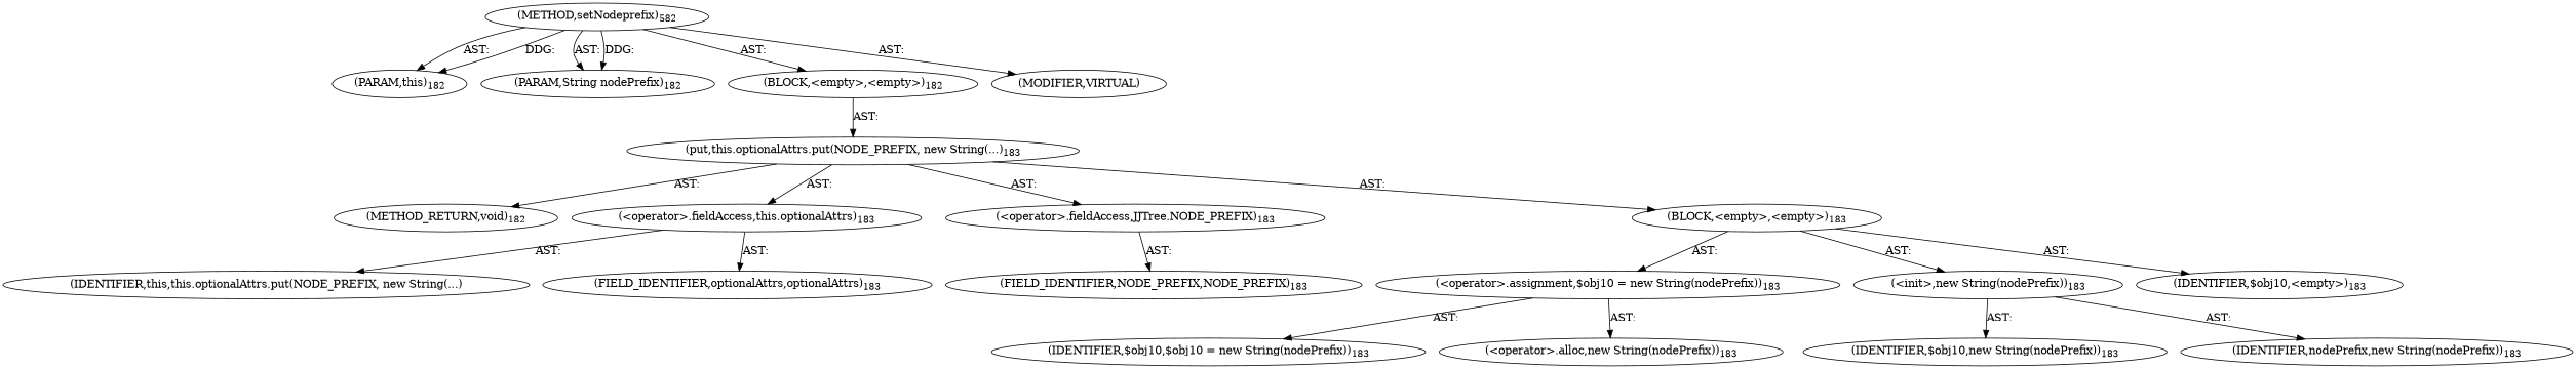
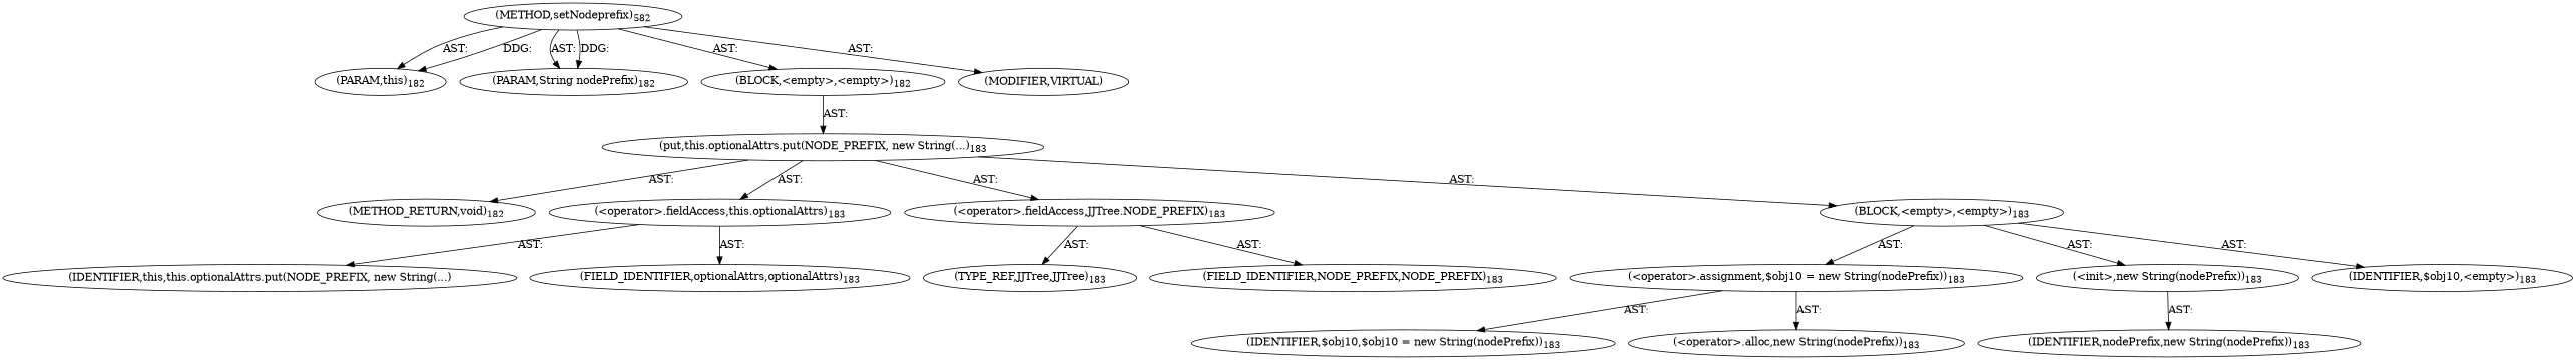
  digraph {
    n1 [label=<(METHOD,setNodeprefix)<SUB>582</SUB>>]
    n2 [label=<(PARAM,this)<SUB>182</SUB>>]
    n3 [label=<(PARAM,String nodePrefix)<SUB>182</SUB>>]
    n4 [label=<(BLOCK,&lt;empty&gt;,&lt;empty&gt;)<SUB>182</SUB>>]
    n5 [label=<(MODIFIER,VIRTUAL)>]
    n6 [label=<(put,this.optionalAttrs.put(NODE_PREFIX, new String(...)<SUB>183</SUB>>]
    n7 [label=<(METHOD_RETURN,void)<SUB>182</SUB>>]
    n8 [label=<(&lt;operator&gt;.fieldAccess,this.optionalAttrs)<SUB>183</SUB>>]
    n9 [label=<(&lt;operator&gt;.fieldAccess,JJTree.NODE_PREFIX)<SUB>183</SUB>>]
    n10 [label=<(BLOCK,&lt;empty&gt;,&lt;empty&gt;)<SUB>183</SUB>>]
    n11 [label=<(IDENTIFIER,this,this.optionalAttrs.put(NODE_PREFIX, new String(...)>]
    n12 [label=<(FIELD_IDENTIFIER,optionalAttrs,optionalAttrs)<SUB>183</SUB>>]
+   n13 [label=<(TYPE_REF,JJTree,JJTree)<SUB>183</SUB>>]
    n14 [label=<(FIELD_IDENTIFIER,NODE_PREFIX,NODE_PREFIX)<SUB>183</SUB>>]
    n15 [label=<(&lt;operator&gt;.assignment,$obj10 = new String(nodePrefix))<SUB>183</SUB>>]
    n16 [label=<(&lt;init&gt;,new String(nodePrefix))<SUB>183</SUB>>]
    n17 [label=<(IDENTIFIER,$obj10,&lt;empty&gt;)<SUB>183</SUB>>]
    n18 [label=<(IDENTIFIER,$obj10,$obj10 = new String(nodePrefix))<SUB>183</SUB>>]
    n19 [label=<(&lt;operator&gt;.alloc,new String(nodePrefix))<SUB>183</SUB>>]
-   n20 [label=<(IDENTIFIER,$obj10,new String(nodePrefix))<SUB>183</SUB>>]
    n21 [label=<(IDENTIFIER,nodePrefix,new String(nodePrefix))<SUB>183</SUB>>]
    n1 -> n2 [label="AST: "]
    n1 -> n2 [label="DDG: "]
    n1 -> n3 [label="AST: "]
    n1 -> n3 [label="DDG: "]
    n1 -> n4 [label="AST: "]
    n1 -> n5 [label="AST: "]
    n4 -> n6 [label="AST: "]
    n6 -> n7 [label="AST: "]
    n6 -> n8 [label="AST: "]
    n6 -> n9 [label="AST: "]
    n6 -> n10 [label="AST: "]
    n8 -> n11 [label="AST: "]
    n8 -> n12 [label="AST: "]
+   n9 -> n13 [label="AST: "]
    n9 -> n14 [label="AST: "]
    n10 -> n15 [label="AST: "]
    n10 -> n16 [label="AST: "]
    n10 -> n17 [label="AST: "]
    n15 -> n18 [label="AST: "]
    n15 -> n19 [label="AST: "]
-   n16 -> n20 [label="AST: "]
    n16 -> n21 [label="AST: "]
  }
